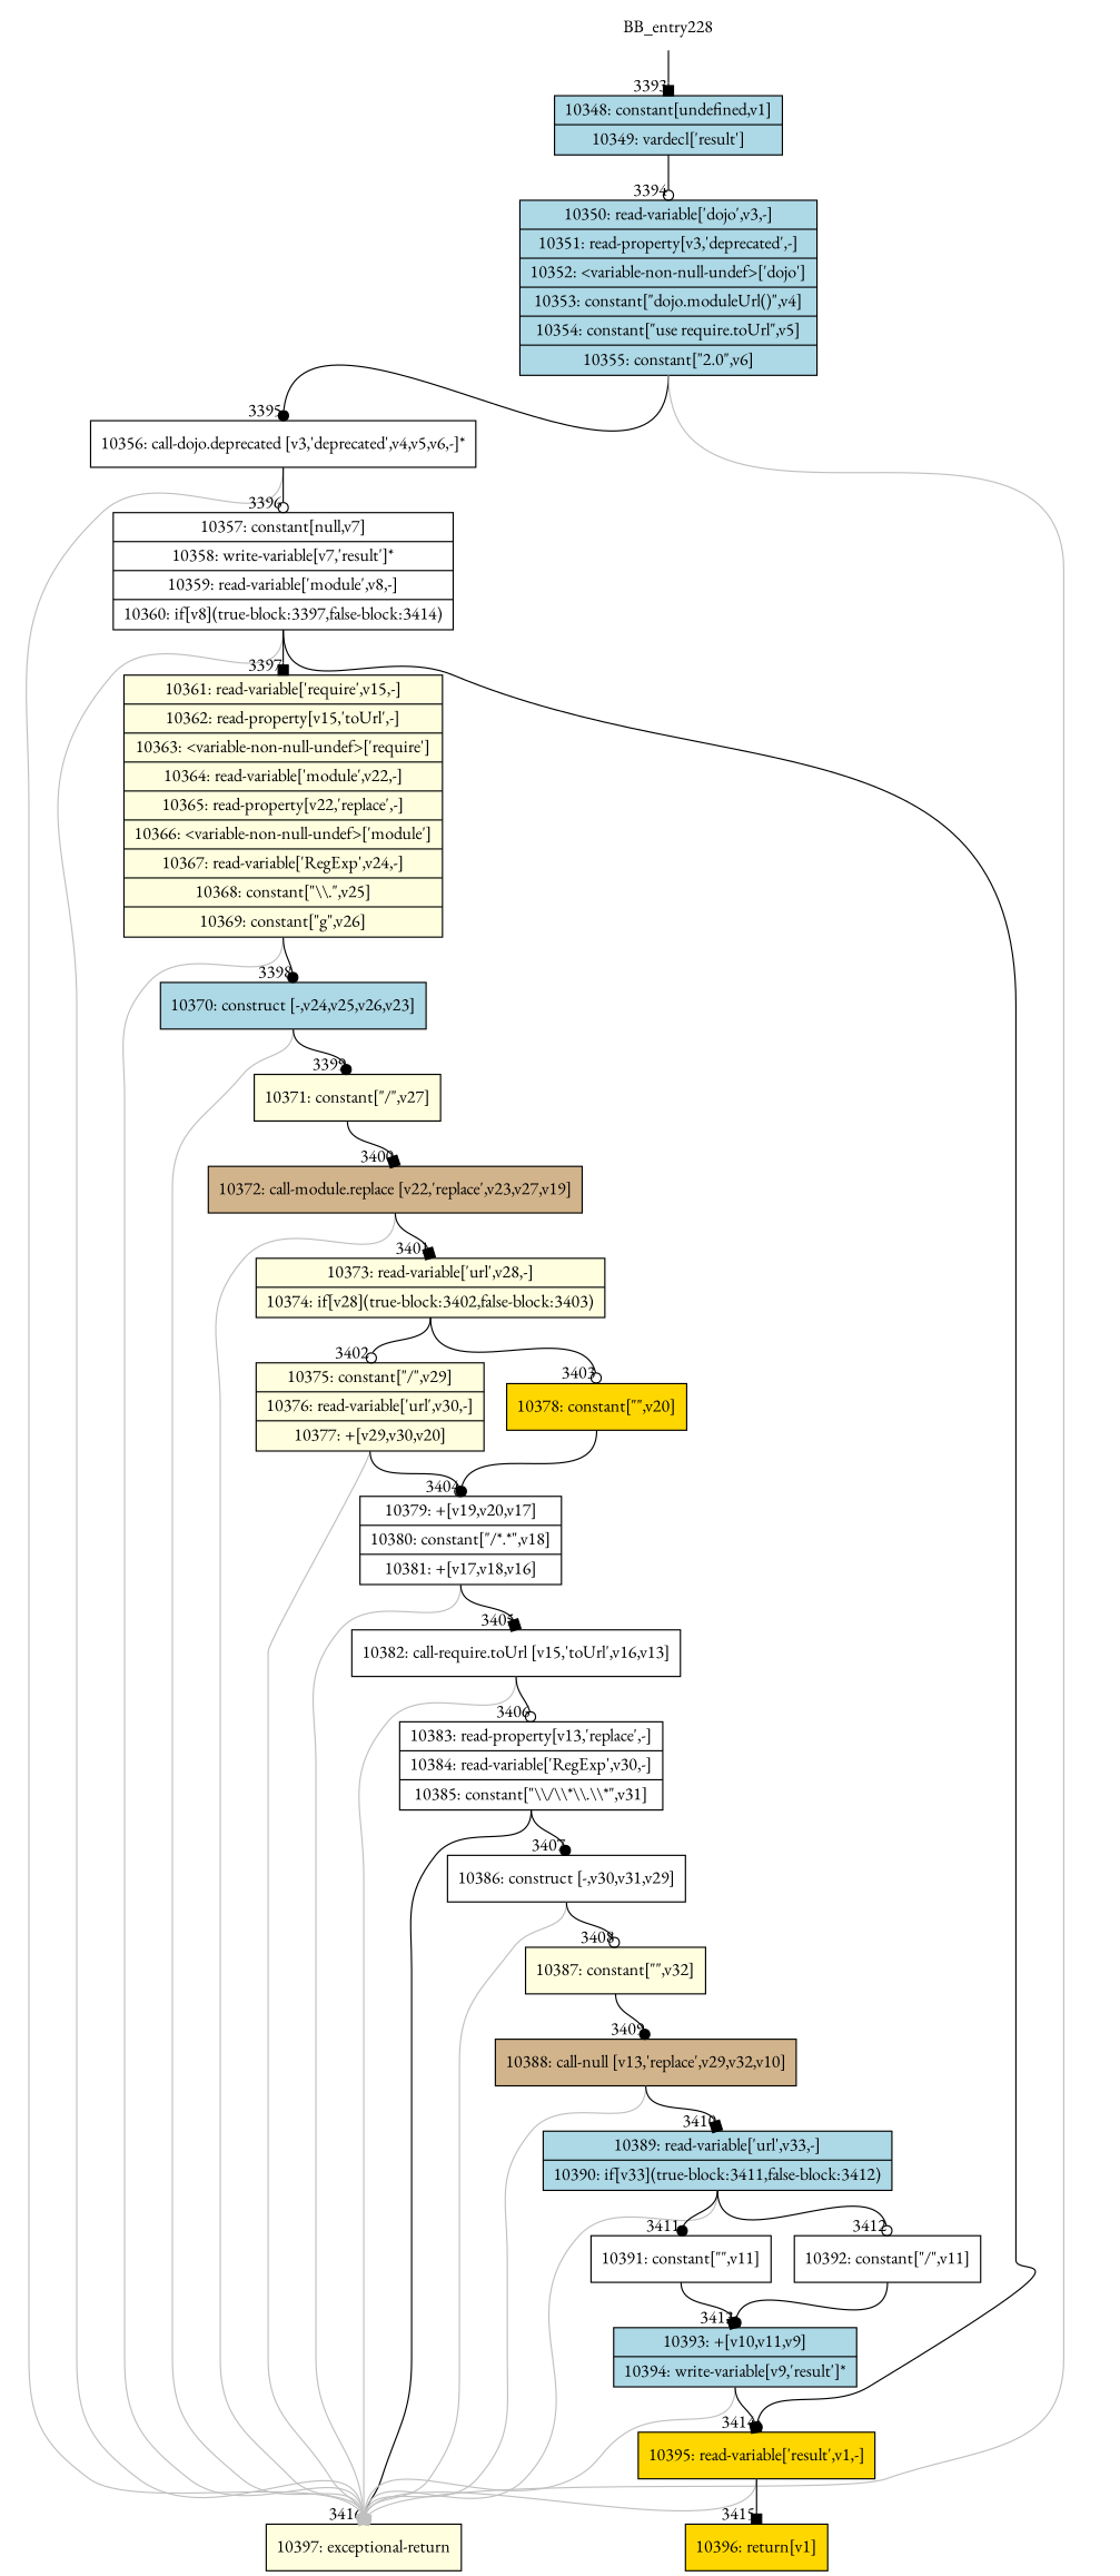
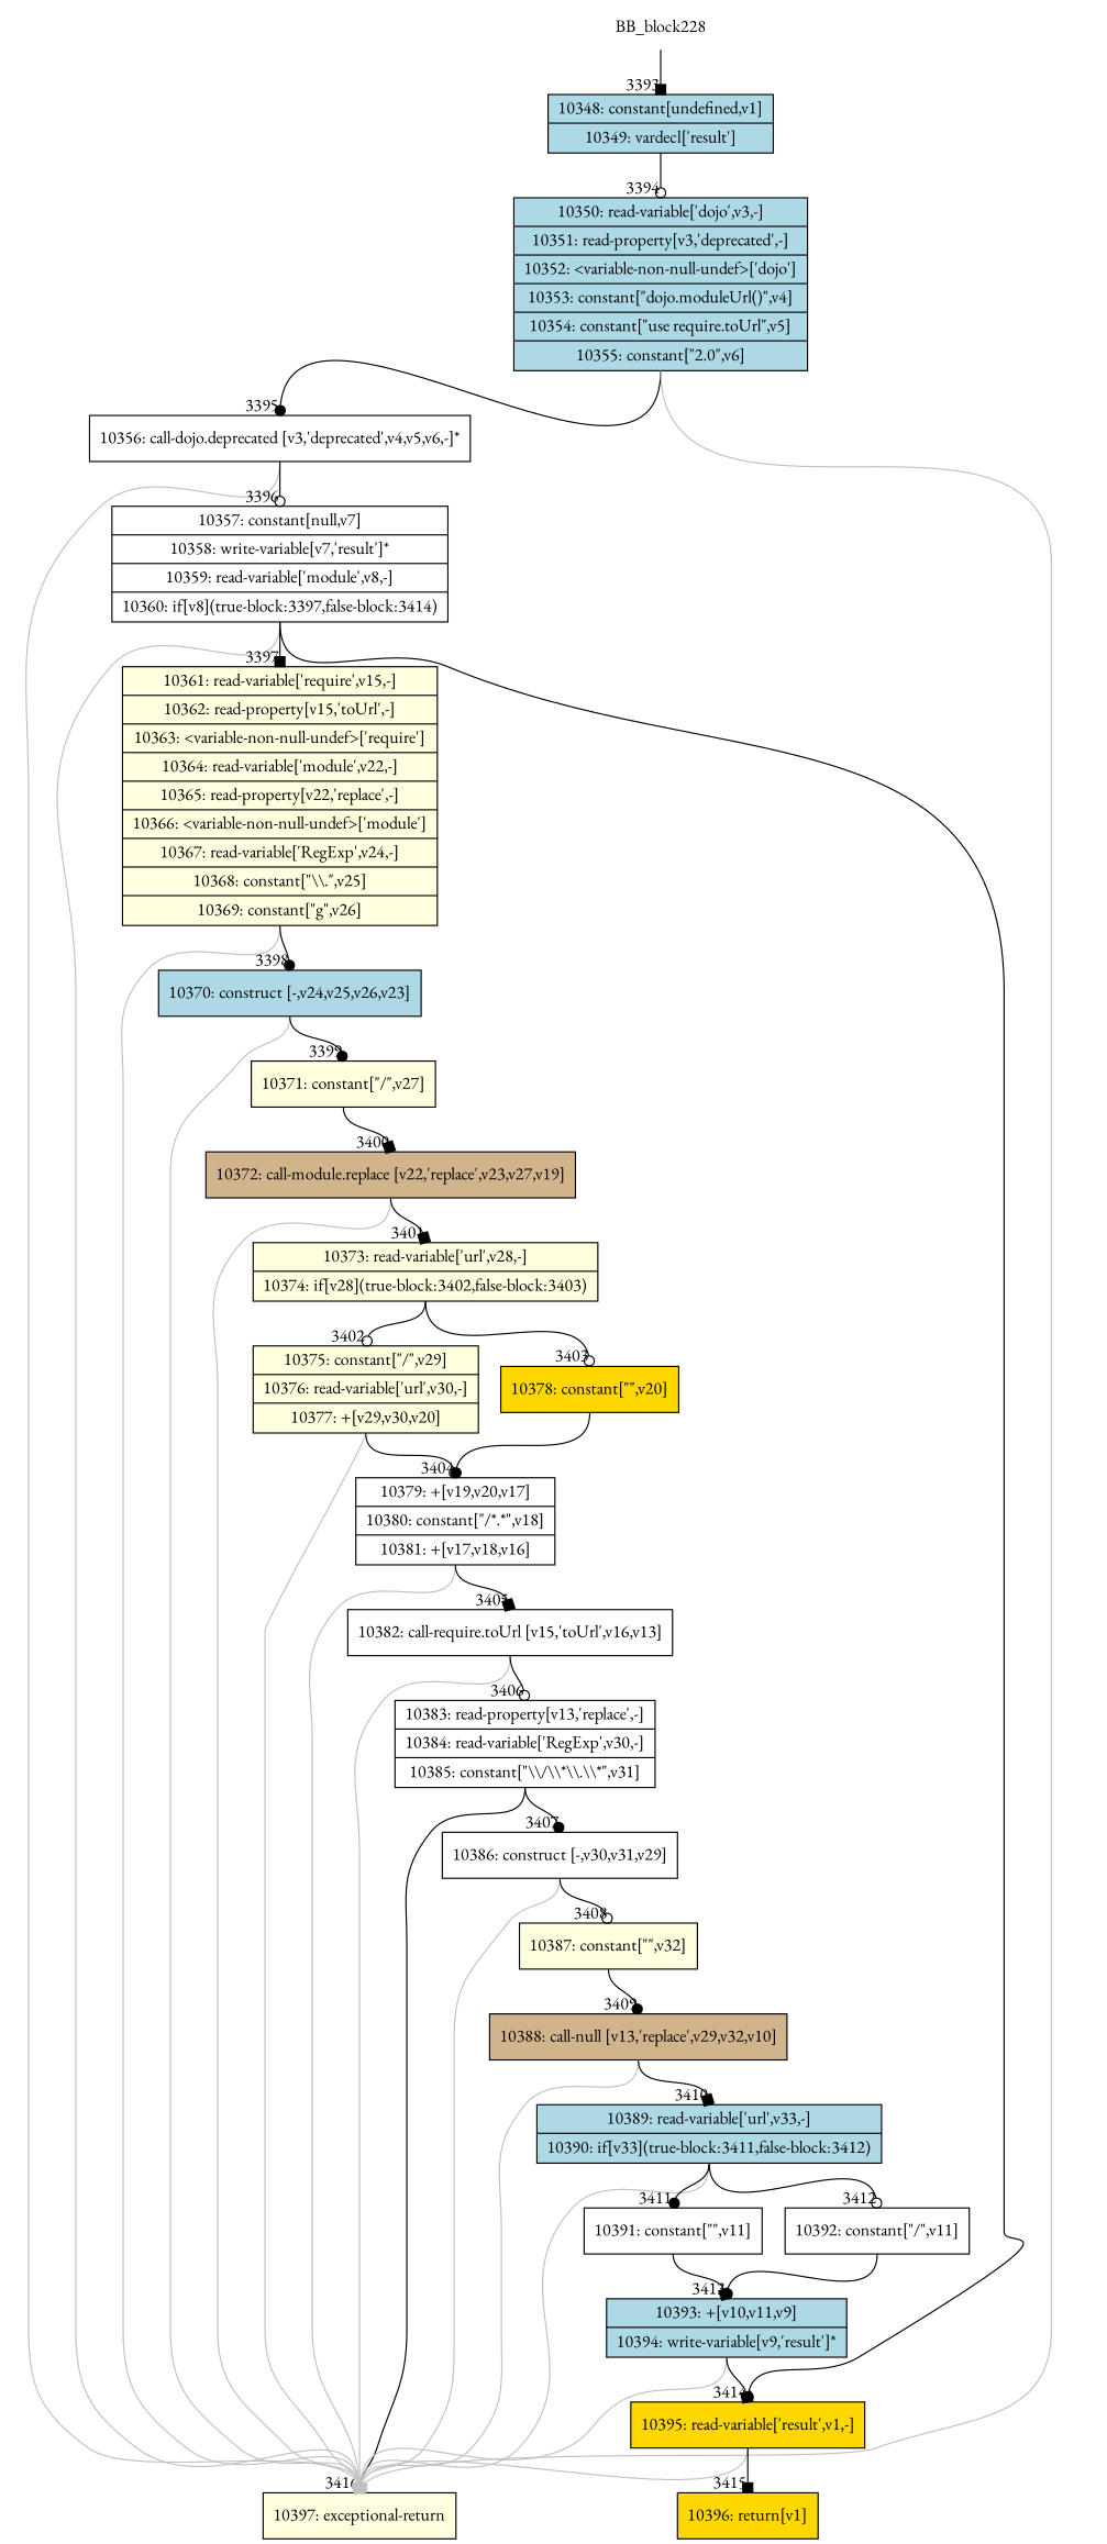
  digraph {
    fontname="EB Garamond"
    rankdir=TD
    node [fillcolor=white fontname="EB Garamond" shape=record style=filled]
    edge [arrowhead=box fontname="EB Garamond" headport=n tailport=s]
-   BB_entry228 [shape=none]
+   BB_entry228 [shape=none label=BB_block228]
    n2 [fillcolor=lightblue label="{10348: constant[undefined,v1]|10349: vardecl['result']}"]
    n3 [fillcolor=lightblue label="{10350: read-variable['dojo',v3,-]|10351: read-property[v3,'deprecated',-]|10352: \<variable-non-null-undef\>['dojo']|10353: constant[\"dojo.moduleUrl()\",v4]|10354: constant[\"use require.toUrl\",v5]|10355: constant[\"2.0\",v6]}"]
    n4 [label="{10356: call-dojo.deprecated [v3,'deprecated',v4,v5,v6,-]*}"]
    n5 [fillcolor=lightyellow label="{10397: exceptional-return}"]
    n6 [label="{10357: constant[null,v7]|10358: write-variable[v7,'result']*|10359: read-variable['module',v8,-]|10360: if[v8](true-block:3397,false-block:3414)}"]
    n7 [fillcolor=lightyellow label="{10361: read-variable['require',v15,-]|10362: read-property[v15,'toUrl',-]|10363: \<variable-non-null-undef\>['require']|10364: read-variable['module',v22,-]|10365: read-property[v22,'replace',-]|10366: \<variable-non-null-undef\>['module']|10367: read-variable['RegExp',v24,-]|10368: constant[\"\\\\.\",v25]|10369: constant[\"g\",v26]}"]
    n8 [fillcolor=gold label="{10395: read-variable['result',v1,-]}"]
    n9 [fillcolor=lightblue label="{10370: construct [-,v24,v25,v26,v23]}"]
    n10 [fillcolor=gold label="{10396: return[v1]}"]
    n11 [fillcolor=lightyellow label="{10371: constant[\"/\",v27]}"]
    n12 [fillcolor=tan label="{10372: call-module.replace [v22,'replace',v23,v27,v19]}"]
    n13 [fillcolor=lightyellow label="{10373: read-variable['url',v28,-]|10374: if[v28](true-block:3402,false-block:3403)}"]
    n14 [fillcolor=lightyellow label="{10375: constant[\"/\",v29]|10376: read-variable['url',v30,-]|10377: +[v29,v30,v20]}"]
    n15 [fillcolor=gold label="{10378: constant[\"\",v20]}"]
    n16 [label="{10379: +[v19,v20,v17]|10380: constant[\"/*.*\",v18]|10381: +[v17,v18,v16]}"]
    n17 [label="{10382: call-require.toUrl [v15,'toUrl',v16,v13]}"]
    n18 [label="{10383: read-property[v13,'replace',-]|10384: read-variable['RegExp',v30,-]|10385: constant[\"\\\\/\\\\*\\\\.\\\\*\",v31]}"]
    n19 [label="{10386: construct [-,v30,v31,v29]}"]
    n20 [fillcolor=lightyellow label="{10387: constant[\"\",v32]}"]
    n21 [fillcolor=tan label="{10388: call-null [v13,'replace',v29,v32,v10]}"]
    n22 [fillcolor=lightblue label="{10389: read-variable['url',v33,-]|10390: if[v33](true-block:3411,false-block:3412)}"]
    n23 [label="{10391: constant[\"\",v11]}"]
    n24 [label="{10392: constant[\"/\",v11]}"]
    n25 [fillcolor=lightblue label="{10393: +[v10,v11,v9]|10394: write-variable[v9,'result']*}"]
    BB_entry228 -> n2 [headlabel="    3393"]
    n2 -> n3 [arrowhead=odot headlabel="      3394"]
    n3 -> n4 [arrowhead=dot headlabel="      3395"]
    n3 -> n5 [arrowhead=dot color=gray headlabel="      3416"]
    n4 -> n5 [color=gray]
    n4 -> n6 [arrowhead=odot headlabel="      3396"]
    n6 -> n5 [arrowhead=odot color=gray]
    n6 -> n7 [headlabel="      3397"]
    n6 -> n8 [arrowhead=dot headlabel="      3414"]
    n7 -> n5 [arrowhead=odot color=gray]
    n7 -> n9 [arrowhead=dot headlabel="      3398"]
    n8 -> n5 [color=gray]
    n8 -> n10 [headlabel="      3415"]
    n9 -> n5 [arrowhead=odot color=gray]
    n9 -> n11 [arrowhead=dot headlabel="      3399"]
    n11 -> n12 [headlabel="      3400"]
    n12 -> n5 [arrowhead=odot color=gray]
    n12 -> n13 [headlabel="      3401"]
    n13 -> n14 [arrowhead=odot headlabel="      3402"]
    n13 -> n15 [arrowhead=odot headlabel="      3403"]
    n14 -> n5 [arrowhead=odot color=gray]
    n14 -> n16 [arrowhead=odot headlabel="      3404"]
    n15 -> n16 [arrowhead=dot]
    n16 -> n5 [color=gray]
    n16 -> n17 [headlabel="      3405"]
    n17 -> n5 [arrowhead=odot color=gray]
    n17 -> n18 [arrowhead=odot headlabel="      3406"]
    n18 -> n5 [arrowhead=odot color=black]
    n18 -> n19 [arrowhead=dot headlabel="      3407"]
    n19 -> n5 [color=gray]
    n19 -> n20 [arrowhead=odot headlabel="      3408"]
    n20 -> n21 [arrowhead=dot headlabel="      3409"]
    n21 -> n5 [arrowhead=dot color=gray]
    n21 -> n22 [headlabel="      3410"]
    n22 -> n5 [color=gray]
    n22 -> n23 [arrowhead=dot headlabel="      3411"]
    n22 -> n24 [arrowhead=odot headlabel="      3412"]
    n23 -> n25 [headlabel="      3413"]
    n24 -> n25 [arrowhead=dot]
    n25 -> n5 [color=gray]
    n25 -> n8
  }
